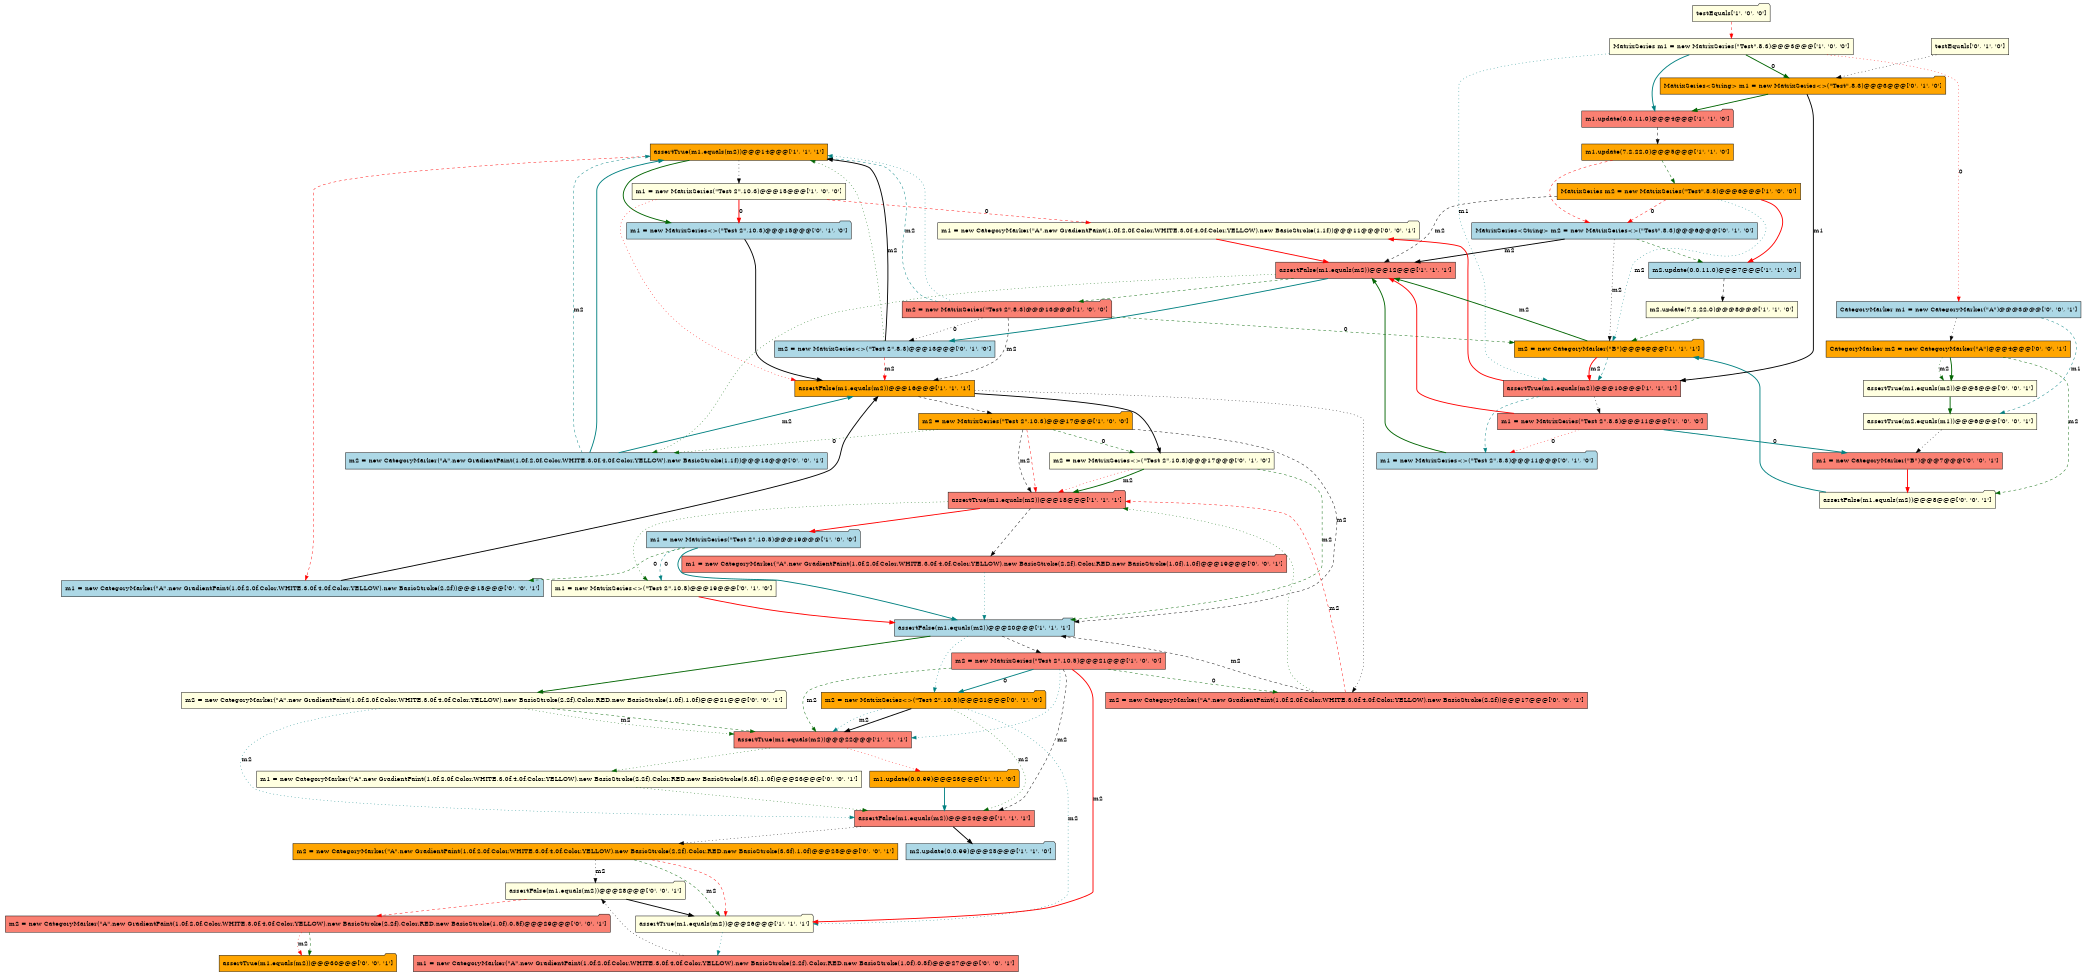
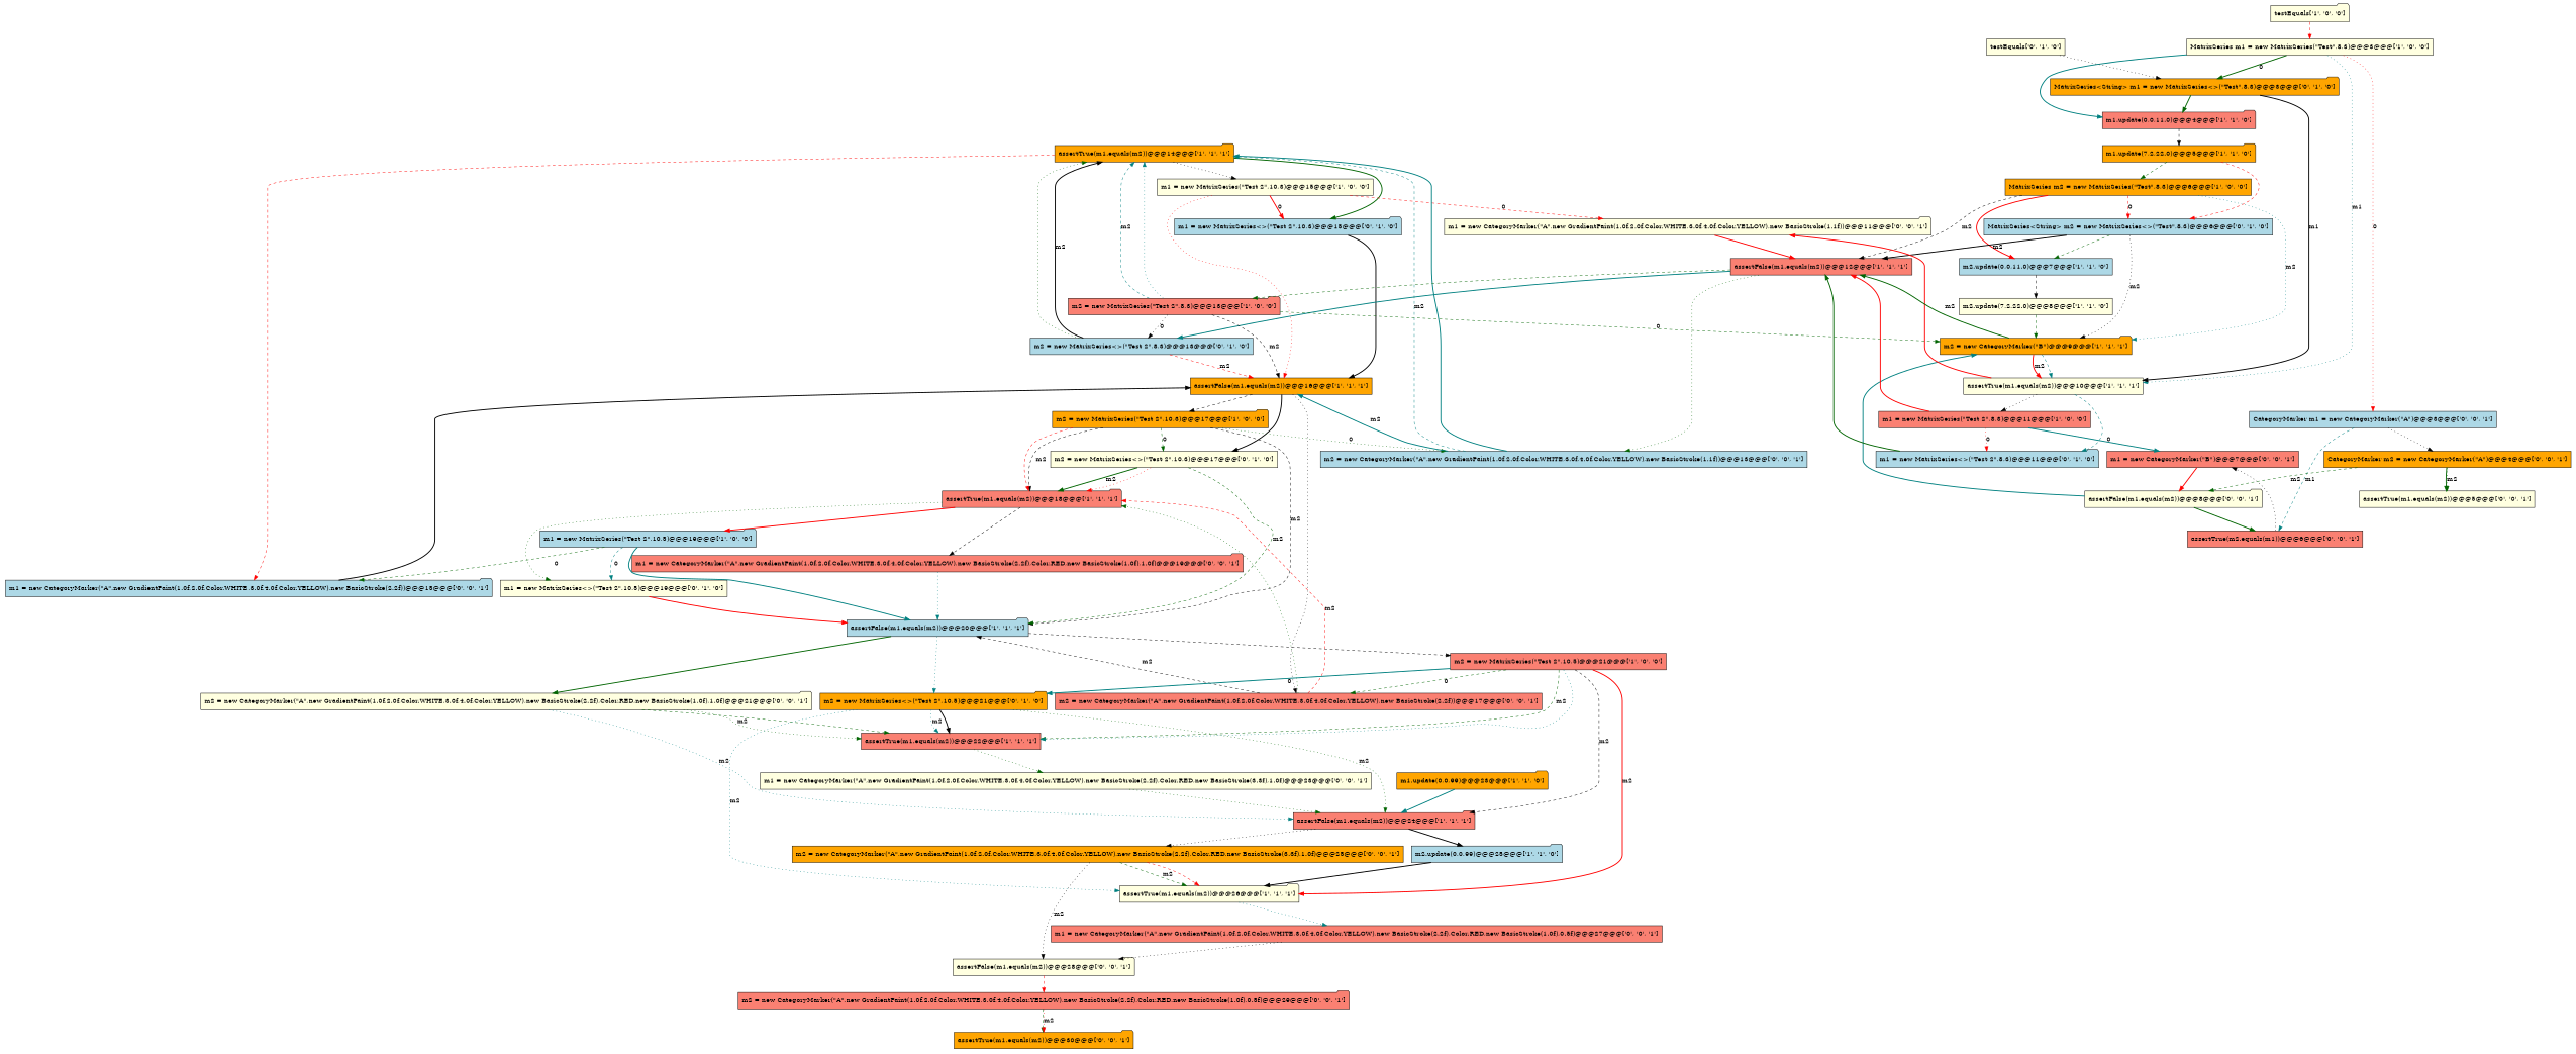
  digraph {
    node [fillcolor=lightyellow shape=box style=filled]
    edge [color=darkgreen style=dashed]
-   n1 [fillcolor=orange label="assertTrue(m1.equals(m2))@@@14@@@['1', '1', '1']"]
+   n1 [fillcolor=orange label="assertTrue(m1.equals(m2))@@@14@@@['1', '1', '1']" shape=folder]
    n2 [label="m1 = new MatrixSeries(\"Test 2\",10,3)@@@15@@@['1', '0', '0']"]
    n3 [fillcolor=lightblue label="m1 = new CategoryMarker(\"A\",new GradientPaint(1.0f,2.0f,Color.WHITE,3.0f,4.0f,Color.YELLOW),new BasicStroke(2.2f))@@@15@@@['0', '0', '1']" shape=folder]
    n4 [fillcolor=lightblue label="m1 = new MatrixSeries<>(\"Test 2\",10,3)@@@15@@@['0', '1', '0']" shape=folder]
    n5 [fillcolor=orange label="assertFalse(m1.equals(m2))@@@16@@@['1', '1', '1']"]
    n6 [label="m1 = new CategoryMarker(\"A\",new GradientPaint(1.0f,2.0f,Color.WHITE,3.0f,4.0f,Color.YELLOW),new BasicStroke(1.1f))@@@11@@@['0', '0', '1']" shape=folder]
-   n7 [label="assertTrue(m2.equals(m1))@@@6@@@['0', '0', '1']"]
+   n7 [fillcolor=salmon label="assertTrue(m2.equals(m1))@@@6@@@['0', '0', '1']"]
    n8 [fillcolor=salmon label="m1 = new CategoryMarker(\"B\")@@@7@@@['0', '0', '1']"]
    n9 [label="assertFalse(m1.equals(m2))@@@8@@@['0', '0', '1']" shape=folder]
    n10 [fillcolor=salmon label="m1.update(0,0,11.0)@@@4@@@['1', '1', '0']" shape=folder]
-   n11 [fillcolor=orange label="m1.update(7,2,22.0)@@@5@@@['1', '1', '0']"]
+   n11 [fillcolor=orange label="m1.update(7,2,22.0)@@@5@@@['1', '1', '0']" shape=folder]
    n12 [fillcolor=orange label="MatrixSeries m2 = new MatrixSeries(\"Test\",8,3)@@@6@@@['1', '0', '0']"]
    n13 [fillcolor=lightblue label="MatrixSeries<String> m2 = new MatrixSeries<>(\"Test\",8,3)@@@6@@@['0', '1', '0']"]
    n14 [fillcolor=orange label="m2 = new MatrixSeries(\"Test 2\",10,3)@@@17@@@['1', '0', '0']" shape=folder]
    n15 [fillcolor=salmon label="m2 = new CategoryMarker(\"A\",new GradientPaint(1.0f,2.0f,Color.WHITE,3.0f,4.0f,Color.YELLOW),new BasicStroke(2.2f))@@@17@@@['0', '0', '1']"]
    n16 [label="m2 = new MatrixSeries<>(\"Test 2\",10,3)@@@17@@@['0', '1', '0']"]
    n17 [fillcolor=salmon label="assertTrue(m1.equals(m2))@@@18@@@['1', '1', '1']" shape=folder]
    n18 [fillcolor=lightblue label="assertFalse(m1.equals(m2))@@@20@@@['1', '1', '1']" shape=folder]
    n19 [fillcolor=lightblue label="m2 = new CategoryMarker(\"A\",new GradientPaint(1.0f,2.0f,Color.WHITE,3.0f,4.0f,Color.YELLOW),new BasicStroke(1.1f))@@@13@@@['0', '0', '1']"]
    n20 [label="testEquals['1', '0', '0']" shape=folder]
    n21 [label="MatrixSeries m1 = new MatrixSeries(\"Test\",8,3)@@@3@@@['1', '0', '0']"]
    n22 [fillcolor=lightblue label="CategoryMarker m1 = new CategoryMarker(\"A\")@@@3@@@['0', '0', '1']"]
-   n23 [fillcolor=salmon label="assertTrue(m1.equals(m2))@@@10@@@['1', '1', '1']"]
+   n23 [label="assertTrue(m1.equals(m2))@@@10@@@['1', '1', '1']"]
    n24 [fillcolor=orange label="MatrixSeries<String> m1 = new MatrixSeries<>(\"Test\",8,3)@@@3@@@['0', '1', '0']" shape=folder]
    n25 [fillcolor=salmon label="assertFalse(m1.equals(m2))@@@12@@@['1', '1', '1']"]
    n26 [fillcolor=salmon label="m2 = new MatrixSeries(\"Test 2\",8,3)@@@13@@@['1', '0', '0']" shape=folder]
    n27 [fillcolor=lightblue label="m2 = new MatrixSeries<>(\"Test 2\",8,3)@@@13@@@['0', '1', '0']"]
    n28 [fillcolor=orange label="CategoryMarker m2 = new CategoryMarker(\"A\")@@@4@@@['0', '0', '1']"]
    n29 [fillcolor=lightblue label="m1 = new MatrixSeries<>(\"Test 2\",8,3)@@@11@@@['0', '1', '0']" shape=folder]
    n30 [fillcolor=salmon label="m1 = new MatrixSeries(\"Test 2\",8,3)@@@11@@@['1', '0', '0']"]
    n31 [fillcolor=orange label="m2 = new CategoryMarker(\"A\",new GradientPaint(1.0f,2.0f,Color.WHITE,3.0f,4.0f,Color.YELLOW),new BasicStroke(2.2f),Color.RED,new BasicStroke(3.3f),1.0f)@@@25@@@['0', '0', '1']"]
    n32 [label="assertFalse(m1.equals(m2))@@@28@@@['0', '0', '1']" shape=folder]
    n33 [label="assertTrue(m1.equals(m2))@@@26@@@['1', '1', '1']" shape=folder]
    n34 [fillcolor=salmon label="m2 = new CategoryMarker(\"A\",new GradientPaint(1.0f,2.0f,Color.WHITE,3.0f,4.0f,Color.YELLOW),new BasicStroke(2.2f),Color.RED,new BasicStroke(1.0f),0.5f)@@@29@@@['0', '0', '1']" shape=folder]
    n35 [fillcolor=salmon label="m1 = new CategoryMarker(\"A\",new GradientPaint(1.0f,2.0f,Color.WHITE,3.0f,4.0f,Color.YELLOW),new BasicStroke(2.2f),Color.RED,new BasicStroke(1.0f),0.5f)@@@27@@@['0', '0', '1']"]
    n36 [fillcolor=orange label="m2 = new CategoryMarker(\"B\")@@@9@@@['1', '1', '1']" shape=folder]
    n37 [fillcolor=lightblue label="m2.update(0,0,11.0)@@@7@@@['1', '1', '0']"]
    n38 [label="m2.update(7,2,22.0)@@@8@@@['1', '1', '0']"]
    n39 [fillcolor=salmon label="m1 = new CategoryMarker(\"A\",new GradientPaint(1.0f,2.0f,Color.WHITE,3.0f,4.0f,Color.YELLOW),new BasicStroke(2.2f),Color.RED,new BasicStroke(1.0f),1.0f)@@@19@@@['0', '0', '1']" shape=folder]
    n40 [fillcolor=lightblue label="m1 = new MatrixSeries(\"Test 2\",10,5)@@@19@@@['1', '0', '0']" shape=folder]
    n41 [label="m1 = new MatrixSeries<>(\"Test 2\",10,5)@@@19@@@['0', '1', '0']"]
    n42 [label="m2 = new CategoryMarker(\"A\",new GradientPaint(1.0f,2.0f,Color.WHITE,3.0f,4.0f,Color.YELLOW),new BasicStroke(2.2f),Color.RED,new BasicStroke(1.0f),1.0f)@@@21@@@['0', '0', '1']" shape=folder]
    n43 [fillcolor=orange label="m2 = new MatrixSeries<>(\"Test 2\",10,5)@@@21@@@['0', '1', '0']" shape=folder]
    n44 [fillcolor=salmon label="m2 = new MatrixSeries(\"Test 2\",10,5)@@@21@@@['1', '0', '0']"]
    n45 [fillcolor=orange label="assertTrue(m1.equals(m2))@@@30@@@['0', '0', '1']" shape=folder]
    n46 [label="assertTrue(m1.equals(m2))@@@5@@@['0', '0', '1']"]
    n47 [fillcolor=salmon label="assertTrue(m1.equals(m2))@@@22@@@['1', '1', '1']"]
-   n48 [fillcolor=salmon label="assertFalse(m1.equals(m2))@@@24@@@['1', '1', '1']"]
+   n48 [fillcolor=salmon label="assertFalse(m1.equals(m2))@@@24@@@['1', '1', '1']" shape=folder]
    n49 [fillcolor=orange label="m1.update(0,0,99)@@@23@@@['1', '1', '0']" shape=folder]
    n50 [label="m1 = new CategoryMarker(\"A\",new GradientPaint(1.0f,2.0f,Color.WHITE,3.0f,4.0f,Color.YELLOW),new BasicStroke(2.2f),Color.RED,new BasicStroke(3.3f),1.0f)@@@23@@@['0', '0', '1']"]
    n51 [fillcolor=lightblue label="m2.update(0,0,99)@@@25@@@['1', '1', '0']" shape=folder]
    n52 [label="testEquals['0', '1', '0']"]
    n1 -> n2 [color=black style=dotted]
    n1 -> n3 [color=red]
    n1 -> n4 [style=bold]
    n2 -> n4 [color=red label=0 style=bold]
    n2 -> n5 [color=red style=dotted]
    n2 -> n6 [color=red label=0]
    n3 -> n5 [color=black style=bold]
    n4 -> n5 [color=black style=bold]
    n5 -> n14 [color=black]
    n5 -> n15 [color=black style=dotted]
    n5 -> n16 [color=black style=bold]
    n6 -> n25 [color=red style=bold]
    n7 -> n8 [color=black style=dotted]
    n8 -> n9 [color=red style=bold]
    n9 -> n36 [color=teal style=bold]
    n10 -> n11 [color=black]
    n11 -> n12
    n11 -> n13 [color=red]
    n12 -> n13 [color=red label=0]
    n12 -> n25 [color=black label=m2]
    n12 -> n36 [color=teal label=m2 style=dotted]
    n12 -> n37 [color=red style=bold]
    n13 -> n25 [color=black label=m2 style=bold]
    n13 -> n36 [color=black label=m2 style=dotted]
    n13 -> n37
    n14 -> n16 [label=0]
    n14 -> n17 [color=black label=m2]
    n14 -> n17 [color=red]
    n14 -> n18 [color=black label=m2]
    n14 -> n19 [label=0 style=dotted]
    n15 -> n17 [color=red label=m2]
    n15 -> n17 [style=dotted]
    n15 -> n18 [color=black label=m2]
    n16 -> n17 [label=m2 style=bold]
    n16 -> n17 [color=red style=dotted]
    n16 -> n18 [label=m2]
    n17 -> n39 [color=black]
    n17 -> n40 [color=red style=bold]
    n17 -> n41 [style=dotted]
    n18 -> n42 [style=bold]
    n18 -> n43 [color=teal style=dotted]
    n18 -> n44 [color=black]
    n19 -> n1 [color=teal label=m2]
    n19 -> n1 [color=teal style=bold]
    n19 -> n5 [color=teal label=m2 style=bold]
    n20 -> n21 [color=red]
    n21 -> n10 [color=teal style=bold]
    n21 -> n22 [color=red label=0 style=dotted]
    n21 -> n23 [color=teal label=m1 style=dotted]
    n21 -> n24 [label=0 style=bold]
    n22 -> n7 [color=teal label=m1]
    n22 -> n28 [color=black style=dotted]
    n23 -> n6 [color=red style=bold]
    n23 -> n29 [color=teal]
    n23 -> n30 [color=black style=dotted]
    n24 -> n10 [style=bold]
    n24 -> n23 [color=black label=m1 style=bold]
    n25 -> n19 [style=dotted]
    n25 -> n26
    n25 -> n27 [color=teal style=bold]
    n26 -> n1 [color=teal label=m2]
    n26 -> n1 [color=teal style=dotted]
    n26 -> n5 [color=black label=m2]
    n26 -> n27 [color=black label=0 style=dotted]
    n26 -> n36 [label=0]
    n27 -> n1 [color=black label=m2 style=bold]
    n27 -> n1 [style=dotted]
    n27 -> n5 [color=red label=m2]
    n28 -> n9 [label=m2]
    n28 -> n46 [style=bold]
    n28 -> n46 [label=m2 style=dotted]
    n29 -> n25 [style=bold]
    n30 -> n8 [color=teal label=0 style=bold]
    n30 -> n25 [color=red style=bold]
    n30 -> n29 [color=red label=0 style=dotted]
    n31 -> n32 [color=black label=m2 style=dotted]
    n31 -> n33 [label=m2]
    n31 -> n33 [color=red]
    n32 -> n34 [color=red]
    n33 -> n35 [color=teal style=dotted]
    n34 -> n45
    n34 -> n45 [color=red label=m2 style=dotted]
    n35 -> n32 [color=black style=dotted]
    n36 -> n23 [color=teal]
    n36 -> n23 [color=red label=m2 style=bold]
    n36 -> n25 [label=m2 style=bold]
    n37 -> n38 [color=black]
    n38 -> n36
    n39 -> n18 [color=teal style=dotted]
    n40 -> n3 [label=0]
    n40 -> n18 [color=teal style=bold]
    n40 -> n41 [color=teal label=0]
    n41 -> n18 [color=red style=bold]
    n42 -> n47
    n42 -> n47 [label=m2 style=dotted]
    n42 -> n48 [color=teal label=m2 style=dotted]
    n43 -> n33 [color=teal label=m2 style=dotted]
    n43 -> n47 [color=black style=bold]
    n43 -> n47 [color=teal label=m2 style=dotted]
    n43 -> n48 [label=m2 style=dotted]
    n44 -> n15 [label=0]
    n44 -> n33 [color=red label=m2 style=bold]
    n44 -> n43 [color=teal label=0 style=bold]
    n44 -> n47 [label=m2]
    n44 -> n47 [color=teal style=dotted]
    n44 -> n48 [color=black label=m2]
-   n46 -> n7 [style=bold]
-   n47 -> n49 [color=red style=dotted]
+   n9 -> n7 [style=bold]
    n47 -> n50 [style=dotted]
    n48 -> n31 [color=black style=dotted]
    n48 -> n51 [color=black style=bold]
    n49 -> n48 [color=teal style=bold]
    n50 -> n48 [style=dotted]
-   n32 -> n33 [color=black style=bold]
+   n51 -> n33 [color=black style=bold]
    n52 -> n24 [color=black style=dotted]
  }
